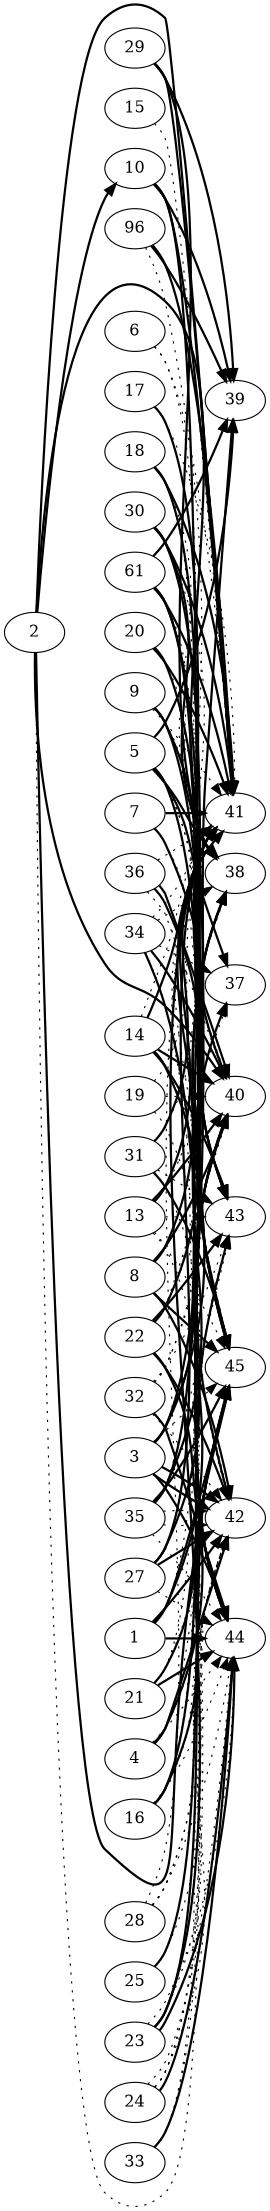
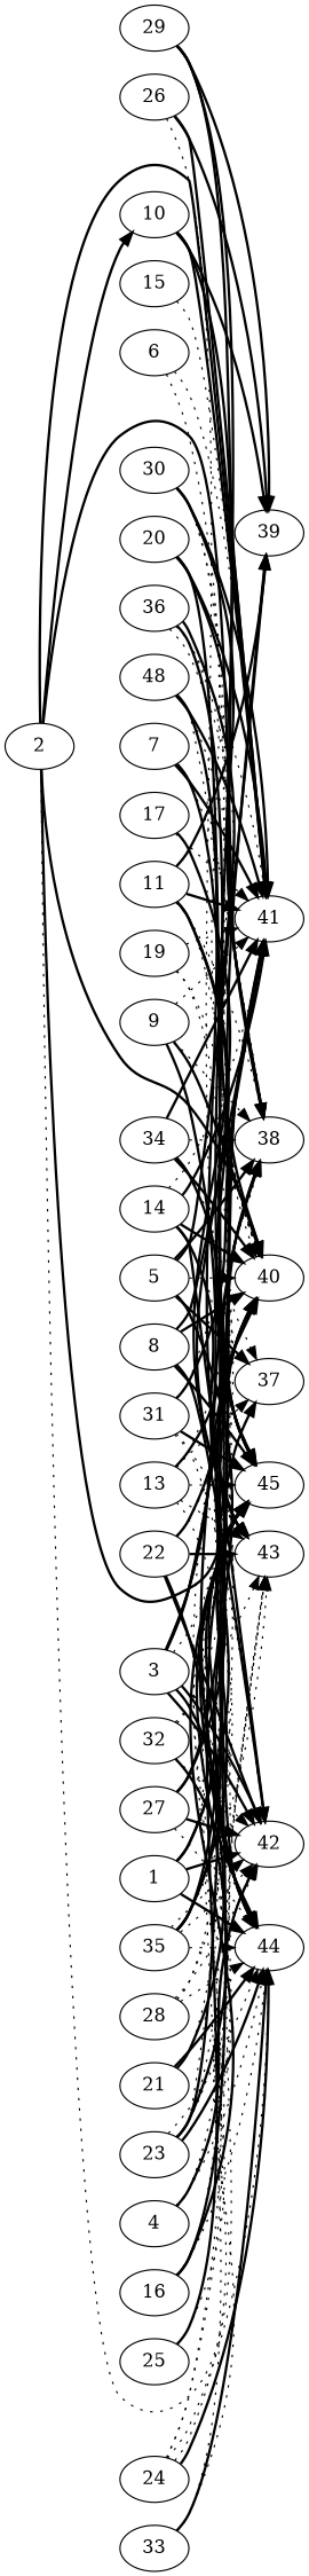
  digraph {
    rankdir=LR
    node [alpha=0.19]
    edge [style=bold]
    1 [alpha=0.07 expect_size=31209472]
    38 [alpha=0.11 expect_size=29432832]
    40 [alpha=0.01 expect_size=32874496]
    42 [alpha=0.01 expect_size=9350144]
    44 [alpha=0.18 expect_size=39427072]
    45 [alpha=0.10 expect_size=5932032]
    2 [expect_size=31756288]
    41 [expect_size=11688960]
    10 [alpha=0.08 expect_size=31483904]
    39 [alpha=0.02 expect_size=47536128]
    3 [alpha=0.18 expect_size=41894912]
    4 [alpha=0.09 expect_size=8150016]
    43 [expect_size=20838400]
    5 [alpha=0.06 expect_size=43441152]
    37 [alpha=0.00 expect_size=26862592]
    6 [alpha=0.00 expect_size=12626944]
    7 [alpha=0.00 expect_size=28836864]
    8 [alpha=0.09 expect_size=12665856]
    9 [alpha=0.11 expect_size=51315712]
-   11 [alpha=0.07 expect_size=30613504 label=61]
+   11 [alpha=0.07 expect_size=30613504]
    13 [alpha=0.06 expect_size=45702144]
    14 [alpha=0.12 expect_size=40429568]
    15 [alpha=0.13 expect_size=14473216]
    16 [alpha=0.05 expect_size=27980800]
    17 [alpha=0.14 expect_size=28362752]
-   18 [alpha=0.01 expect_size=28385280]
+   18 [alpha=0.01 expect_size=28385280 label=48]
    19 [alpha=0.08 expect_size=50076672]
    20 [alpha=0.03 expect_size=28041216]
    21 [alpha=0.10 expect_size=47678464]
    22 [alpha=0.07 expect_size=16338944]
    23 [alpha=0.20 expect_size=41318400]
    24 [alpha=0.14 expect_size=8135680]
    25 [alpha=0.04 expect_size=36633600]
-   26 [alpha=0.18 expect_size=20167680 label=96]
+   26 [alpha=0.18 expect_size=20167680]
    27 [alpha=0.01 expect_size=31356928]
    28 [alpha=0.08 expect_size=16432128]
    29 [alpha=0.14 expect_size=17813504]
    30 [alpha=0.11 expect_size=37507072]
    31 [expect_size=45648896]
    32 [alpha=0.05 expect_size=21019648]
    33 [alpha=0.08 expect_size=37320704]
    34 [alpha=0.06 expect_size=36831232]
    35 [alpha=0.08 expect_size=22459392]
    36 [expect_size=32403456]
    1 -> 38 [style=dotted]
    1 -> 40
    1 -> 42
    1 -> 44
    1 -> 45
    2 -> 38
    2 -> 40
    2 -> 42 [style=dotted]
    2 -> 45
    2 -> 41
    2 -> 10
    10 -> 45
    10 -> 41
    10 -> 39
    3 -> 38
    3 -> 40
    3 -> 42
    3 -> 42
    3 -> 44
    3 -> 45 [style=dotted]
    3 -> 39
    4 -> 38 [style=dotted]
    4 -> 42
    4 -> 44 [style=dotted]
    4 -> 45 [style=dotted]
-   4 -> 43
+   4 -> 43 [style=dotted]
    5 -> 38
    5 -> 40 [style=dotted]
    5 -> 44
    5 -> 39
    5 -> 43 [style=dotted]
    5 -> 37
    6 -> 40 [style=dotted]
    6 -> 41 [style=dotted]
    7 -> 40 [style=dotted]
    7 -> 45
    7 -> 41
    8 -> 40
    8 -> 42
    8 -> 45
    8 -> 41
    9 -> 38 [style=dotted]
    9 -> 40
    9 -> 44
    9 -> 41 [style=dotted]
    11 -> 38 [style=dotted]
    11 -> 42 [style=dotted]
    11 -> 45
    11 -> 41
    11 -> 39
    11 -> 43
    13 -> 40
    13 -> 44 [style=dotted]
    13 -> 45 [style=dotted]
-   13 -> 41
+   13 -> 41 [style=dotted]
    13 -> 43 [style=dotted]
    13 -> 37 [style=dotted]
    14 -> 40
    14 -> 42
    14 -> 45 [style=dotted]
    14 -> 41
    14 -> 41 [style=dotted]
    14 -> 43
    15 -> 41 [style=dotted]
    16 -> 40
    16 -> 42 [style=dotted]
    16 -> 44 [style=dotted]
    16 -> 45
    16 -> 43 [style=dotted]
    17 -> 41 [style=dotted]
    17 -> 43
    18 -> 38 [style=dotted]
    18 -> 40 [style=dotted]
    18 -> 41
    18 -> 43
    19 -> 40 [style=dotted]
    19 -> 42 [style=dotted]
    19 -> 41 [style=dotted]
-   20 -> 38 [style=dotted]
+   20 -> 38
    20 -> 44
    20 -> 41
    21 -> 40 [style=dotted]
    21 -> 44
    21 -> 45
    22 -> 38
    22 -> 40 [style=dotted]
    22 -> 42
    22 -> 44
    22 -> 41 [style=dotted]
    22 -> 43
    23 -> 40 [style=dotted]
    23 -> 42 [style=dotted]
    23 -> 44
    23 -> 44 [style=dotted]
    23 -> 45
    23 -> 41
-   21 -> 43 [style=dotted]
+   23 -> 43 [style=dotted]
    24 -> 40 [style=dotted]
    24 -> 42 [style=dotted]
    24 -> 44
    24 -> 44 [style=dotted]
    24 -> 43 [style=dotted]
    25 -> 42 [style=dotted]
    25 -> 45
    26 -> 45 [style=dotted]
    26 -> 41
    26 -> 39
    27 -> 40
    27 -> 42
    27 -> 44 [style=dotted]
    27 -> 41
    28 -> 42 [style=dotted]
    28 -> 44 [style=dotted]
    28 -> 45 [style=dotted]
    28 -> 41 [style=dotted]
    29 -> 38
    29 -> 41
    29 -> 39
    30 -> 38
    30 -> 40 [style=dotted]
-   30 -> 45
+   30 -> 45 [style=dotted]
    30 -> 41
    31 -> 38 [style=dotted]
    31 -> 42 [style=dotted]
    31 -> 45
    31 -> 41
    31 -> 43 [style=dotted]
    32 -> 38 [style=dotted]
    32 -> 42 [style=dotted]
    32 -> 44
    32 -> 41 [style=dotted]
    32 -> 43 [style=dotted]
    33 -> 42 [style=dotted]
    33 -> 44
    33 -> 45 [style=dotted]
    34 -> 38 [style=dotted]
    34 -> 40
    34 -> 42 [style=dotted]
    34 -> 45
-   34 -> 41 [style=dotted]
+   34 -> 41
    34 -> 37 [style=dotted]
    35 -> 38
    35 -> 40 [style=dotted]
    35 -> 42 [style=dotted]
    35 -> 42 [style=dotted]
    35 -> 44 [style=dotted]
    35 -> 45
    35 -> 43 [style=dotted]
    35 -> 37
+   36 -> 38 [style=dotted]
    36 -> 40 [style=dotted]
    36 -> 40
    36 -> 45
    36 -> 41 [style=dotted]
  }
